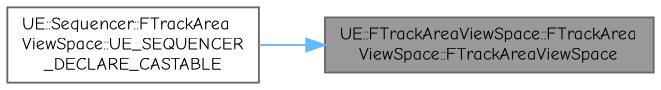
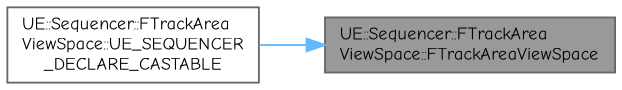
  digraph {
    rankdir=RL
    fontname="Comic Neue"
    node [fontname="Comic Neue" fontsize=10 shape=box style=filled]
-   n1 [color=gray40 fillcolor=grey60 fontcolor=black height=0.2 label="UE::FTrackAreaViewSpace::FTrackArea\lViewSpace::FTrackAreaViewSpace" width=0.4]
+   n1 [color=gray40 fillcolor=grey60 fontcolor=black height=0.2 label="UE::Sequencer::FTrackArea\lViewSpace::FTrackAreaViewSpace" width=0.4]
    n2 [color=grey40 fillcolor=white height=0.2 label="UE::Sequencer::FTrackArea\lViewSpace::UE_SEQUENCER\l_DECLARE_CASTABLE" width=0.4]
    n1 -> n2 [color=steelblue1 dir=back fontname="Comic Neue" fontsize=10 labelfontname=Helvetica labelfontsize=10 style=solid]
  }
